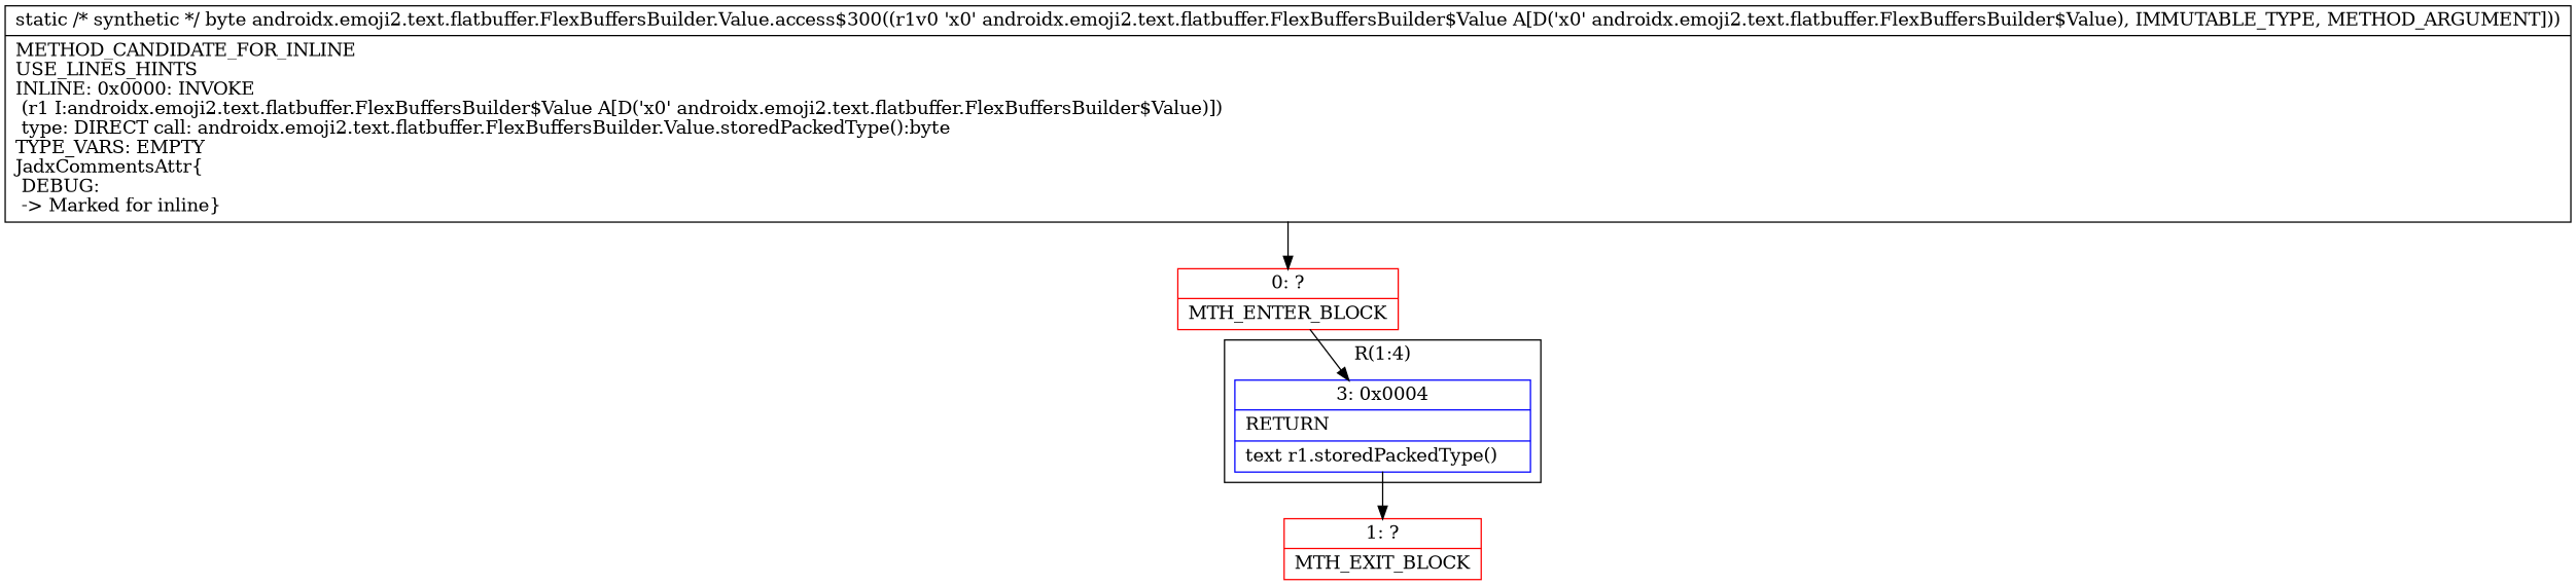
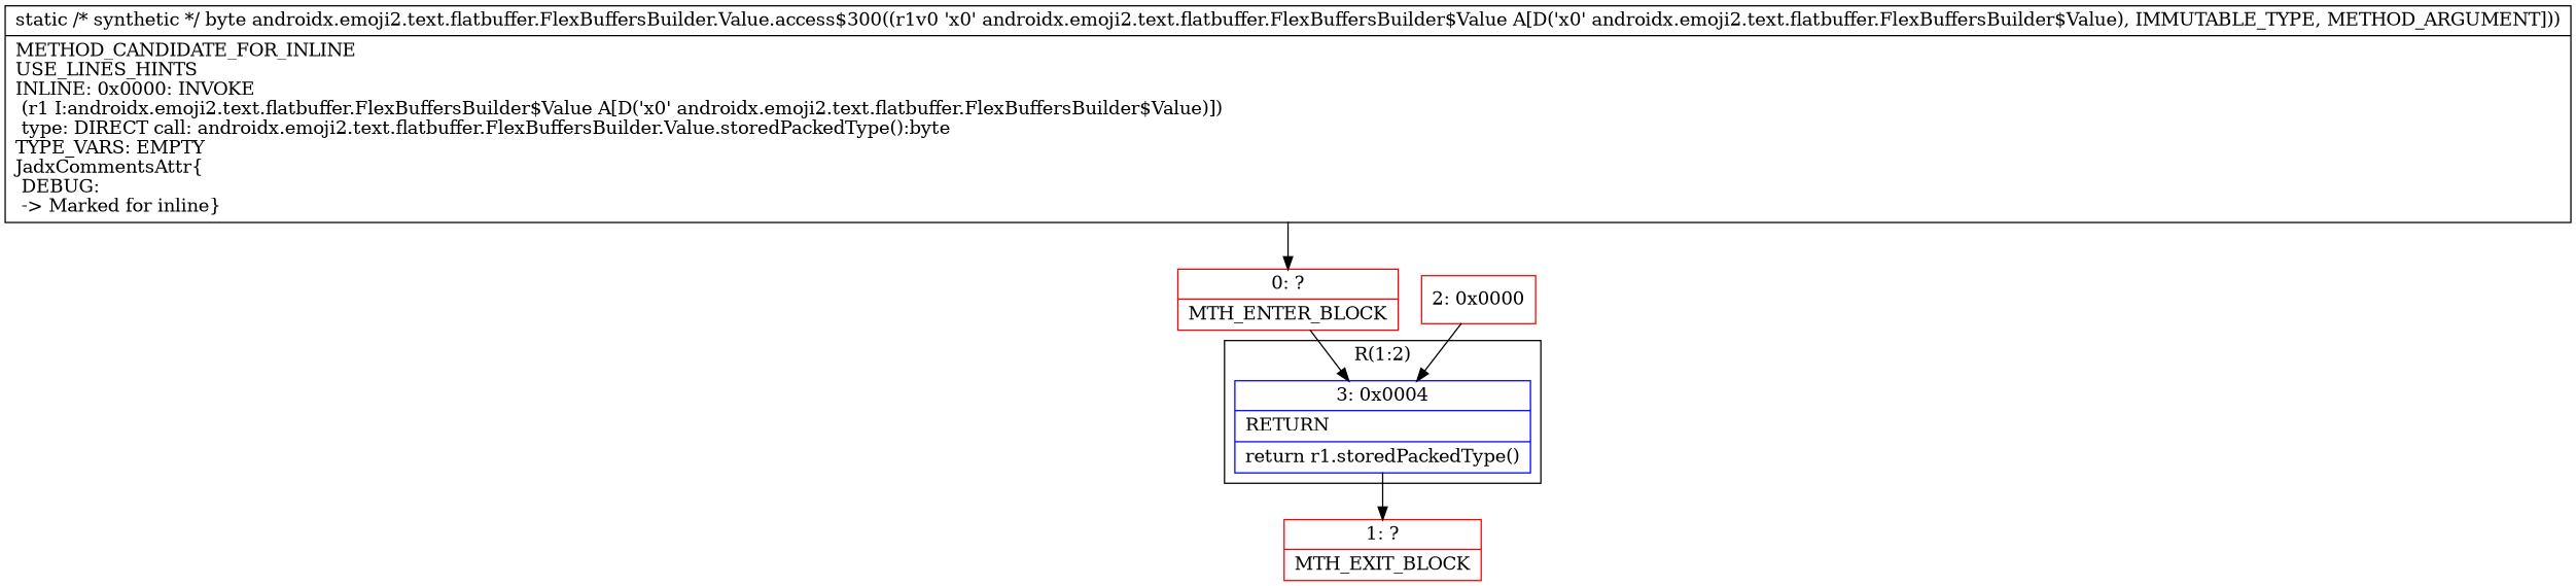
  digraph {
    node [color=red shape=record]
-   n1 [color=blue label="{3\:\ 0x0004|RETURN\l|text r1.storedPackedType()\l}"]
+   n1 [color=blue label="{3\:\ 0x0004|RETURN\l|return r1.storedPackedType()\l}"]
    n2 [label="{1\:\ ?|MTH_EXIT_BLOCK\l}"]
    n3 [label="{0\:\ ?|MTH_ENTER_BLOCK\l}"]
+   n4 [label="{2\:\ 0x0000}"]
    n5 [label="{static \/* synthetic *\/ byte androidx.emoji2.text.flatbuffer.FlexBuffersBuilder.Value.access$300((r1v0 'x0' androidx.emoji2.text.flatbuffer.FlexBuffersBuilder$Value A[D('x0' androidx.emoji2.text.flatbuffer.FlexBuffersBuilder$Value), IMMUTABLE_TYPE, METHOD_ARGUMENT]))  | METHOD_CANDIDATE_FOR_INLINE\lUSE_LINES_HINTS\lINLINE: 0x0000: INVOKE  \l  (r1 I:androidx.emoji2.text.flatbuffer.FlexBuffersBuilder$Value A[D('x0' androidx.emoji2.text.flatbuffer.FlexBuffersBuilder$Value)])\l type: DIRECT call: androidx.emoji2.text.flatbuffer.FlexBuffersBuilder.Value.storedPackedType():byte\lTYPE_VARS: EMPTY\lJadxCommentsAttr\{\l DEBUG: \l \-\> Marked for inline\}\l}" color=""]
    subgraph cluster_1 {
-     label="R(1:4)"
+     label="R(1:2)"
      n1
    }
    n1 -> n2
    n3 -> n1
+   n4 -> n1
    n5 -> n3
  }
